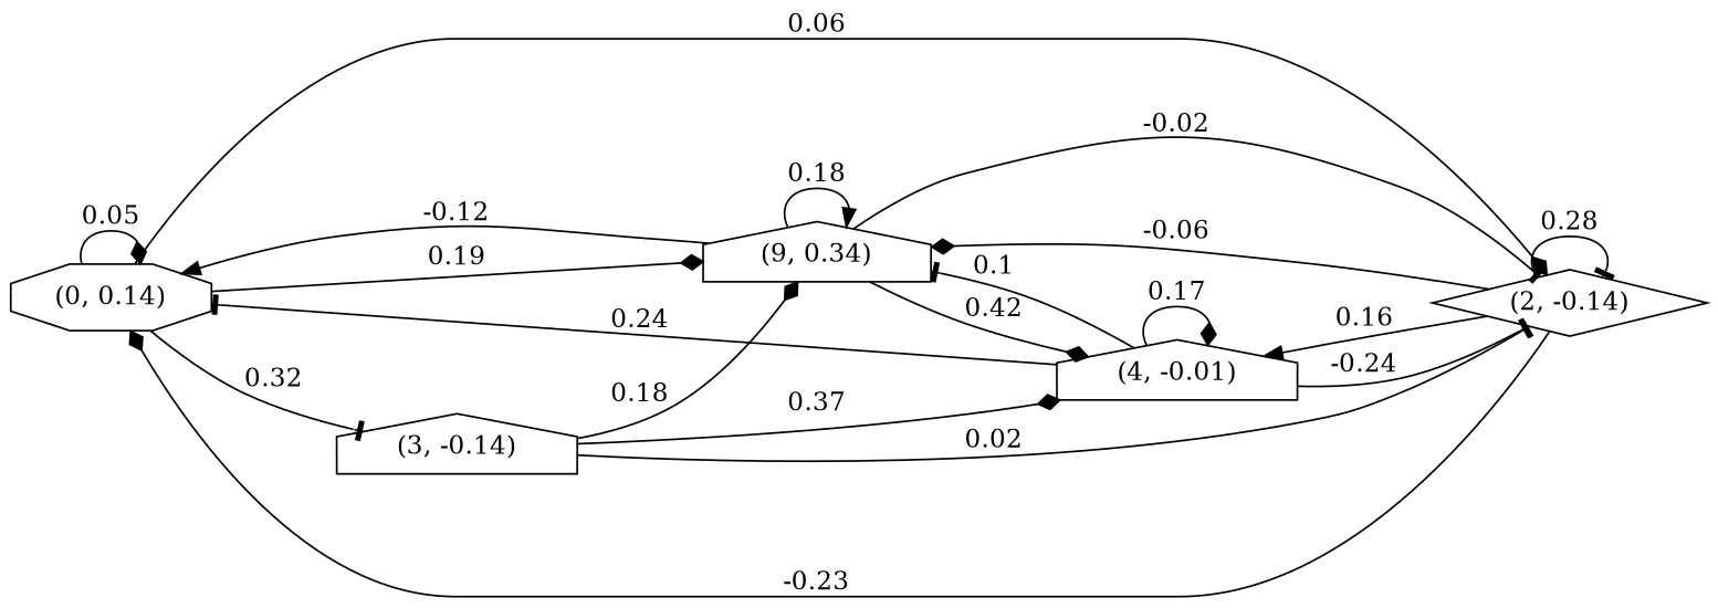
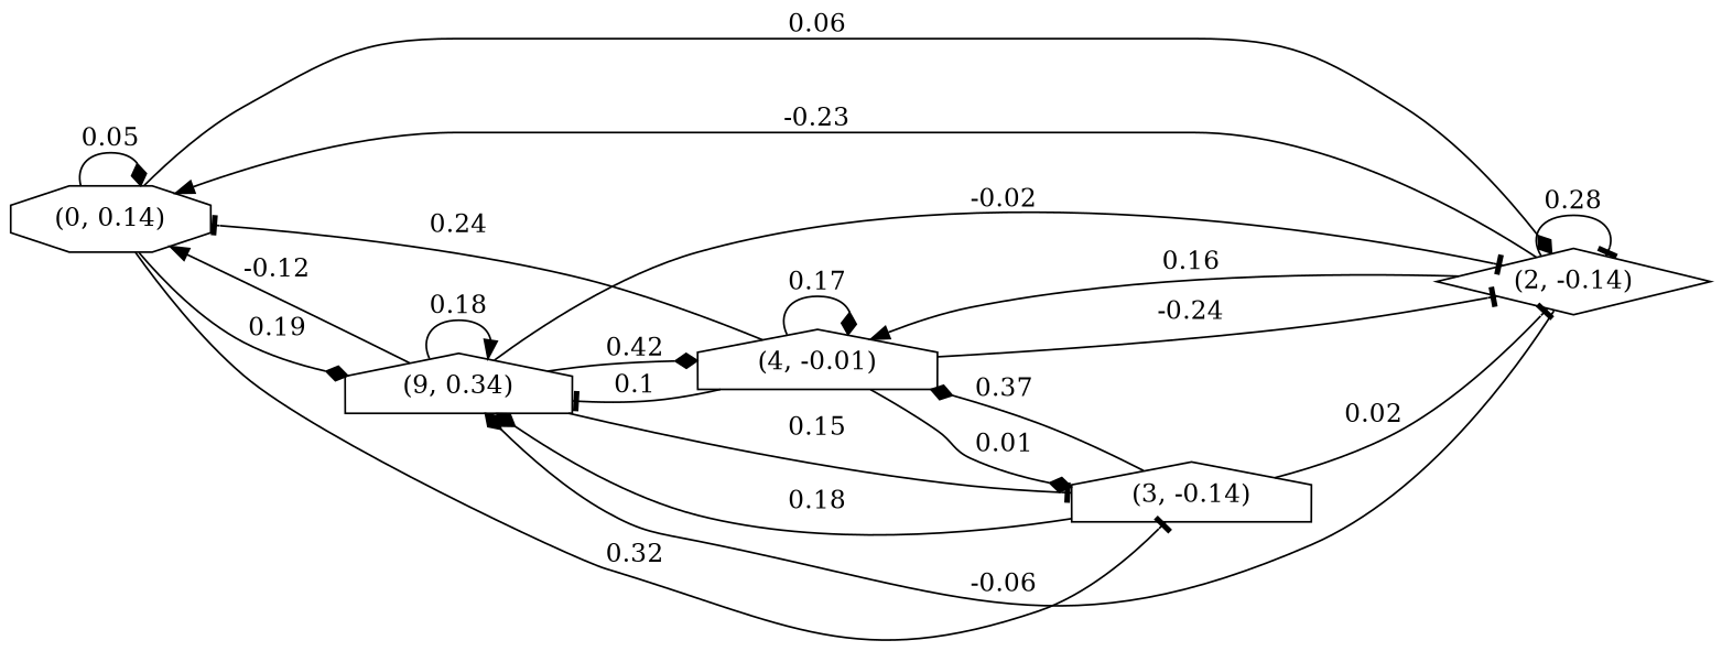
  digraph {
    rankdir=LR
    node [shape=house]
    edge [arrowhead=diamond]
    n1 [label="(0, 0.14)" shape=octagon]
    n2 [label="(9, 0.34)"]
    n3 [label="(2, -0.14)" shape=diamond]
    n4 [label="(3, -0.14)"]
    n5 [label="(4, -0.01)"]
    n1 -> n1 [label=0.05]
    n1 -> n2 [label=0.19]
    n1 -> n3 [label=0.06]
    n1 -> n4 [arrowhead=tee label=0.32]
    n2 -> n1 [arrowhead=normal label=-0.12]
    n2 -> n2 [arrowhead=normal label=0.18]
    n2 -> n3 [arrowhead=tee label=-0.02]
+   n2 -> n4 [arrowhead=tee label=0.15]
    n2 -> n5 [label=0.42]
-   n3 -> n1 [label=-0.23]
+   n3 -> n1 [arrowhead=normal label=-0.23]
    n3 -> n2 [label=-0.06]
    n3 -> n3 [arrowhead=tee label=0.28]
    n3 -> n5 [arrowhead=normal label=0.16]
    n4 -> n2 [label=0.18]
    n4 -> n3 [arrowhead=tee label=0.02]
    n4 -> n5 [label=0.37]
    n5 -> n1 [arrowhead=tee label=0.24]
    n5 -> n2 [arrowhead=tee label=0.1]
    n5 -> n3 [arrowhead=tee label=-0.24]
+   n5 -> n4 [label=0.01]
    n5 -> n5 [label=0.17]
  }
